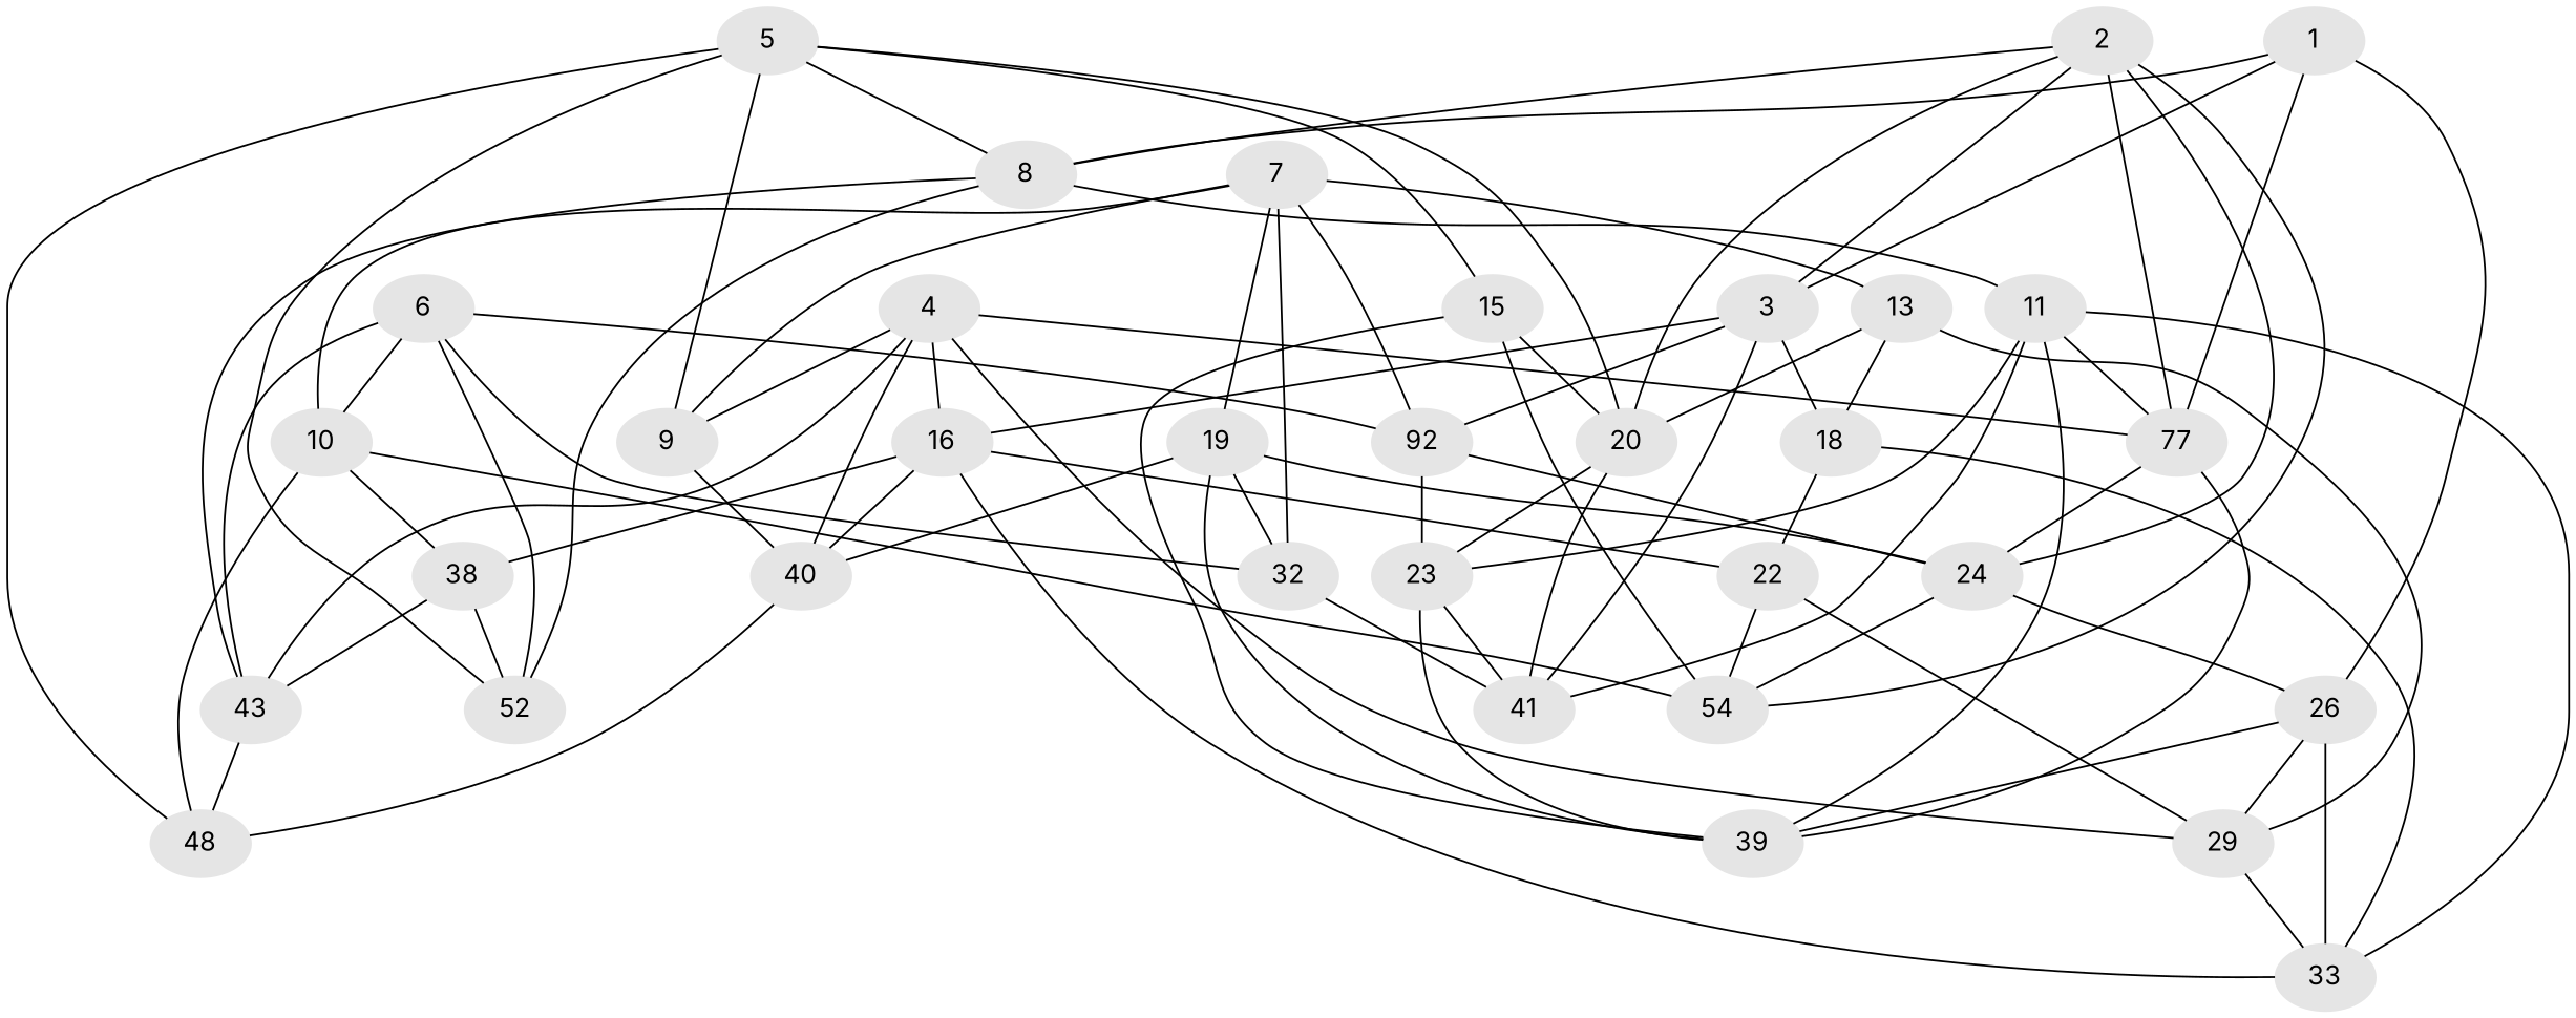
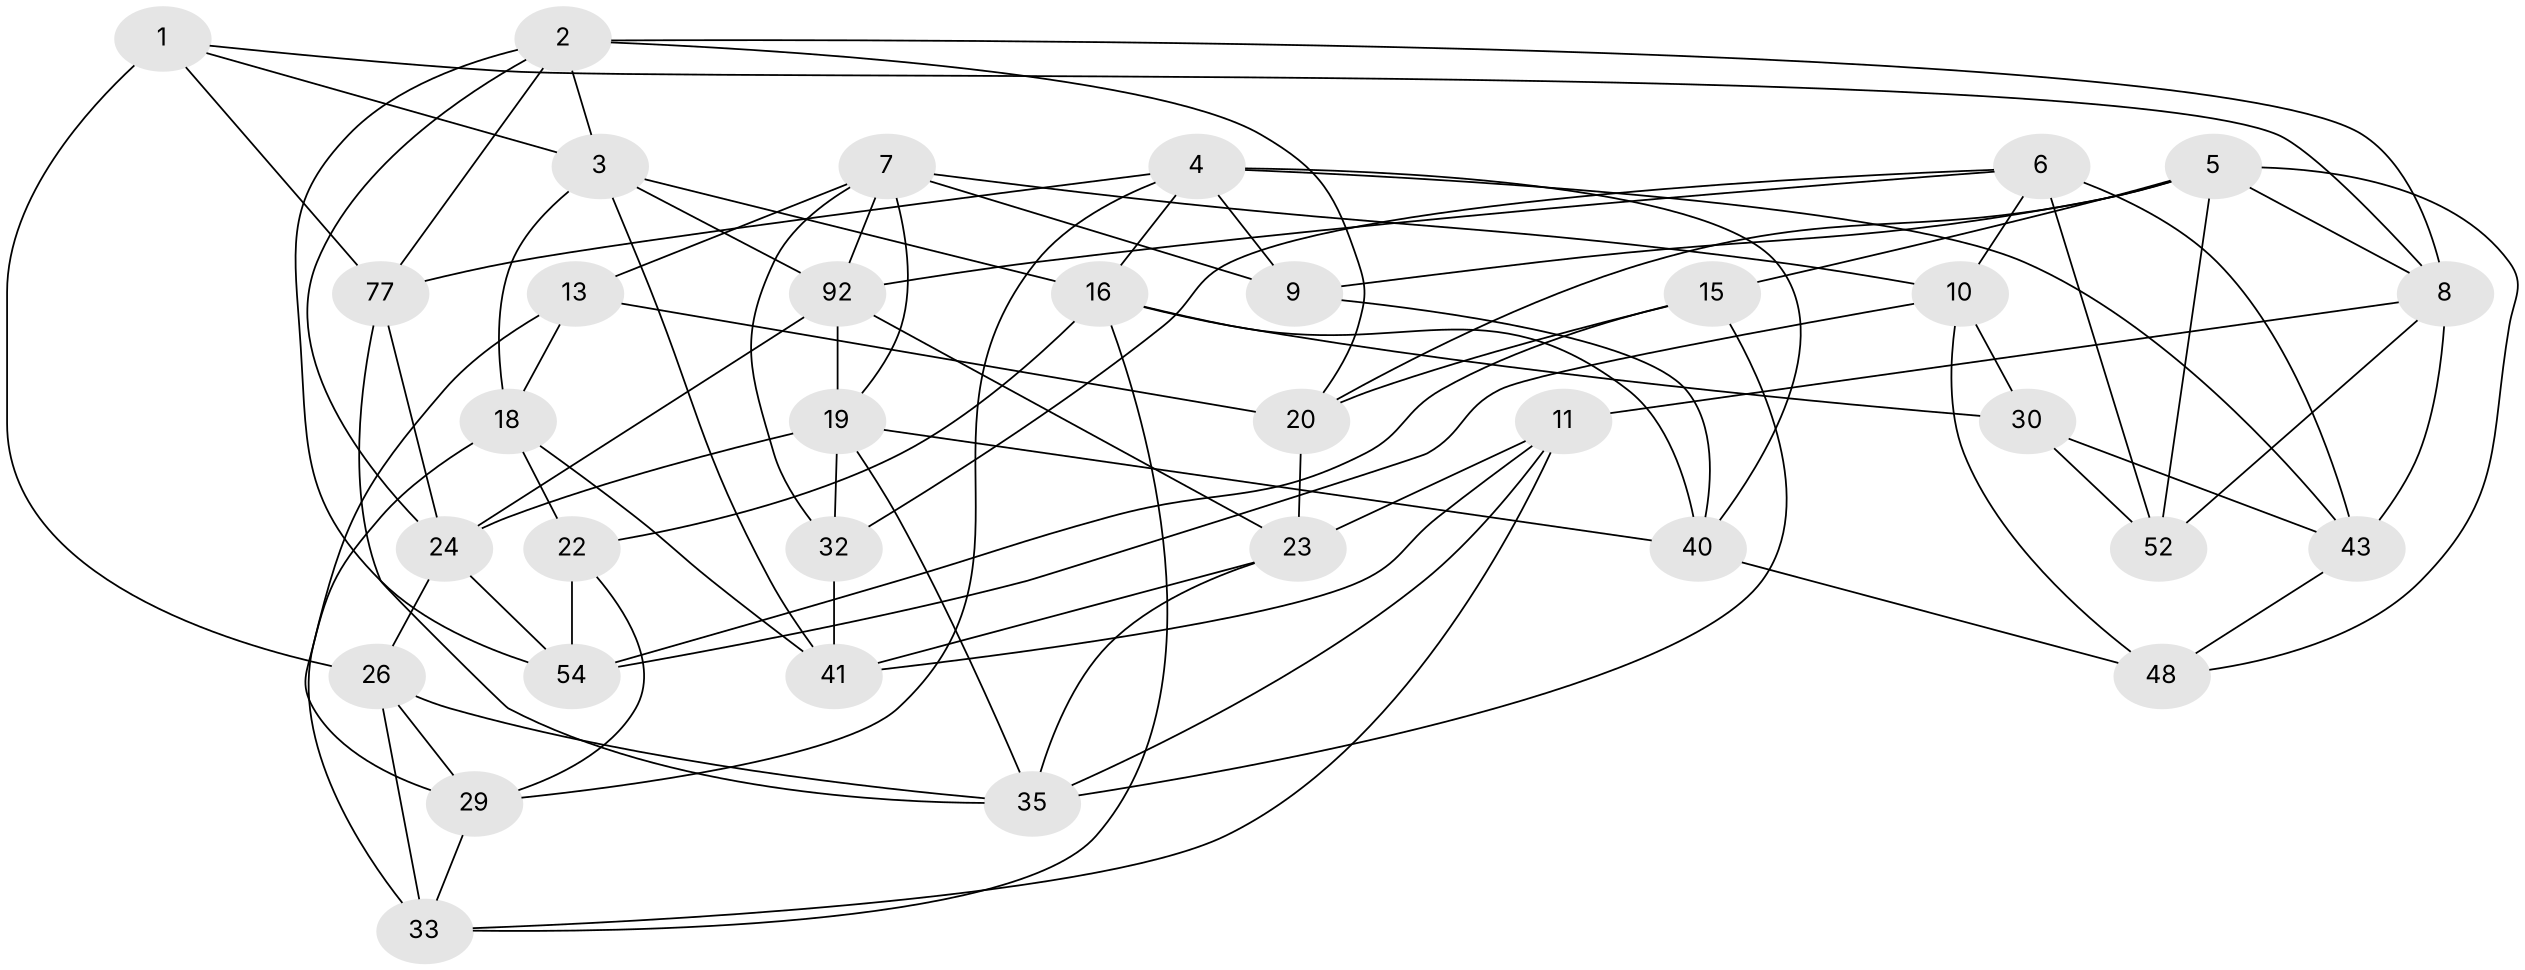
  graph {
    fontname=Inter
    node [color=gray90 fontname=Inter style=filled]
    edge [fontname=Inter]
    3 [super="+47"]
    n2 [label=92 super="+51"]
    16 [super="+21"]
    18
    41 [super="+42"]
    1
    8 [super="+14"]
    n8 [label=77 super="+45"]
    26 [super="+34"]
    43 [super="+56"]
    52
    11 [super="+53"]
    24 [super="+31"]
-   35 [super="+36" label=39]
+   35 [super="+36"]
    29 [super="+30"]
    33 [super="+44"]
    2 [super="+25"]
    20 [super="+27"]
    54 [super="+57"]
    23 [super="+37"]
    19 [super="+49"]
    40
-   38
+   38 [label=30]
    22
    4 [super="+46"]
    9
    48
    5 [super="+55"]
    15
    6 [super="+50"]
    10 [super="+39"]
    32
    7 [super="+28"]
    13
    3 -- n2
    3 -- 16
    3 -- 18
    3 -- 41
    n2 -- 24
    n2 -- 23
+   n2 -- 19
    16 -- 33
    16 -- 40
    16 -- 38
    16 -- 22
    18 -- 33
    18 -- 22
    1 -- 3
    1 -- 8
    1 -- n8
    1 -- 26
    8 -- 43
    8 -- 52
    8 -- 11
    n8 -- 24
    n8 -- 35
    26 -- 35
    26 -- 29
    26 -- 33 [weight=2]
    43 -- 48
    11 -- 41
-   11 -- n8
    11 -- 35
    11 -- 33
    11 -- 23
    24 -- 26
    24 -- 54
    29 -- 33
    2 -- 3
    2 -- 8
    2 -- n8
    2 -- 24
    2 -- 20
    2 -- 54
-   20 -- 41
+   18 -- 41
    20 -- 23
    23 -- 41 [weight=2]
    23 -- 35
    19 -- 24
    19 -- 35
    19 -- 40
    19 -- 32
    40 -- 48
    38 -- 43
    38 -- 52
    22 -- 29
    22 -- 54
    4 -- 16
    4 -- n8
    4 -- 43
    4 -- 29
    4 -- 40
    4 -- 9
    9 -- 40
    5 -- 8
    5 -- 52
    5 -- 20
    5 -- 9
    5 -- 48
    5 -- 15
    15 -- 35
    15 -- 20
    15 -- 54
    6 -- n2
    6 -- 43 [weight=2]
    6 -- 52
    6 -- 10
    6 -- 32
    10 -- 54 [weight=2]
    10 -- 38
    10 -- 48
    32 -- 41
    7 -- n2
    7 -- 19
    7 -- 9
    7 -- 10
    7 -- 32
    7 -- 13
    13 -- 18
    13 -- 29
    13 -- 20
  }
